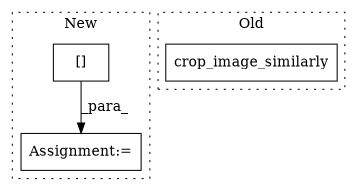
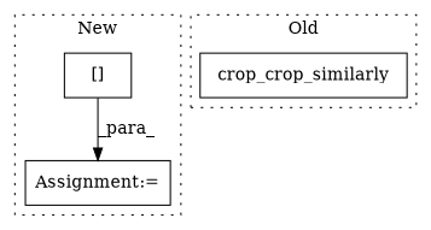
  digraph {
    fontname="DejaVu Serif"
    node [shape=box fontname="DejaVu Serif"]
    n1 [a=2 l="12,2" label="[]" s="21024,21147"]
    n2 [a=7 l=1 label="Assignment:=" s=21023]
-   n3 [a=32 l="21,1" label=crop_image_similarly s="19158,19202"]
+   n3 [a=32 l="21,1" label=crop_crop_similarly s="19158,19202"]
    subgraph cluster_1 {
      label=New
      style=dotted
      n1
      n2
    }
    subgraph cluster_2 {
      label=Old
      style=dotted
      n3
    }
    n1 -> n2 [label=_para_ fontname="DejaVu Serif"]
  }
